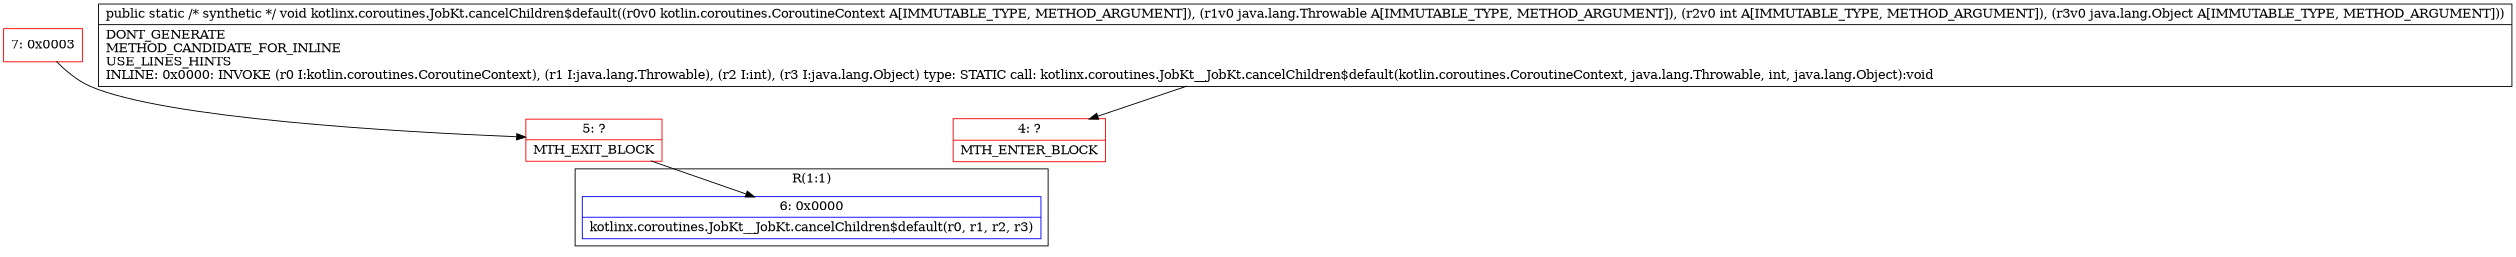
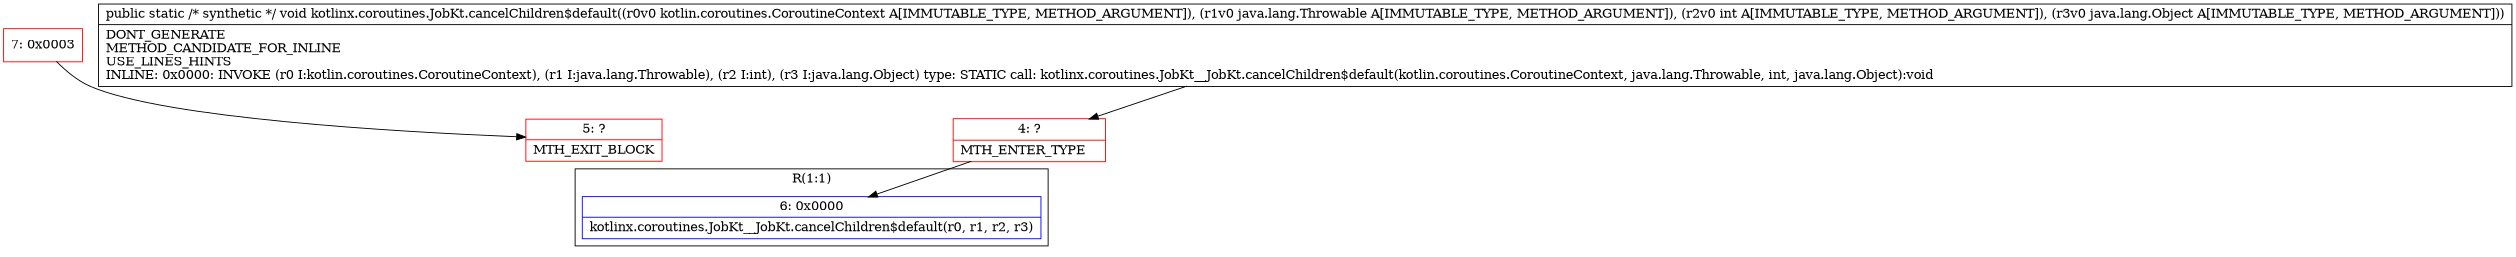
  digraph {
    node [color=red shape=record]
    n1 [color=blue label="{6\:\ 0x0000|kotlinx.coroutines.JobKt__JobKt.cancelChildren$default(r0, r1, r2, r3)\l}"]
    n2 [label="{7\:\ 0x0003}"]
    n3 [label="{5\:\ ?|MTH_EXIT_BLOCK\l}"]
-   n4 [label="{4\:\ ?|MTH_ENTER_BLOCK\l}"]
+   n4 [label="{4\:\ ?|MTH_ENTER_TYPE\l}"]
    n5 [label="{public static \/* synthetic *\/ void kotlinx.coroutines.JobKt.cancelChildren$default((r0v0 kotlin.coroutines.CoroutineContext A[IMMUTABLE_TYPE, METHOD_ARGUMENT]), (r1v0 java.lang.Throwable A[IMMUTABLE_TYPE, METHOD_ARGUMENT]), (r2v0 int A[IMMUTABLE_TYPE, METHOD_ARGUMENT]), (r3v0 java.lang.Object A[IMMUTABLE_TYPE, METHOD_ARGUMENT]))  | DONT_GENERATE\lMETHOD_CANDIDATE_FOR_INLINE\lUSE_LINES_HINTS\lINLINE: 0x0000: INVOKE  (r0 I:kotlin.coroutines.CoroutineContext), (r1 I:java.lang.Throwable), (r2 I:int), (r3 I:java.lang.Object) type: STATIC call: kotlinx.coroutines.JobKt__JobKt.cancelChildren$default(kotlin.coroutines.CoroutineContext, java.lang.Throwable, int, java.lang.Object):void\l}" color=""]
    subgraph cluster_1 {
      label="R(1:1)"
      n1
    }
    n2 -> n3
-   n3 -> n1
+   n4 -> n1
    n5 -> n4
  }
